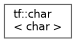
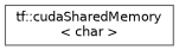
  digraph {
    rankdir=LR
-   n1 [color=grey40 fillcolor=white fontname=Helvetica fontsize=10 height=0.2 label="tf::char\l\< char \>" shape=box style=filled width=0.4]
+   n1 [color=grey40 fillcolor=white fontname=Helvetica fontsize=10 height=0.2 label="tf::cudaSharedMemory\l\< char \>" shape=box style=filled width=0.4]
  }
